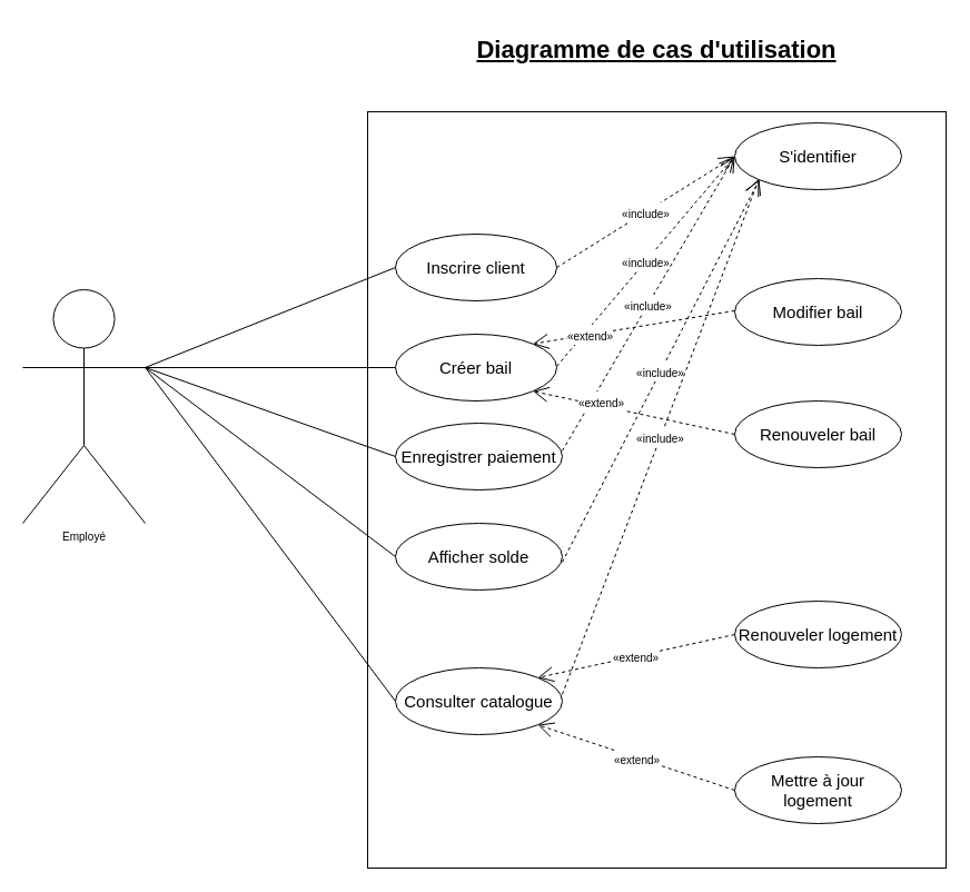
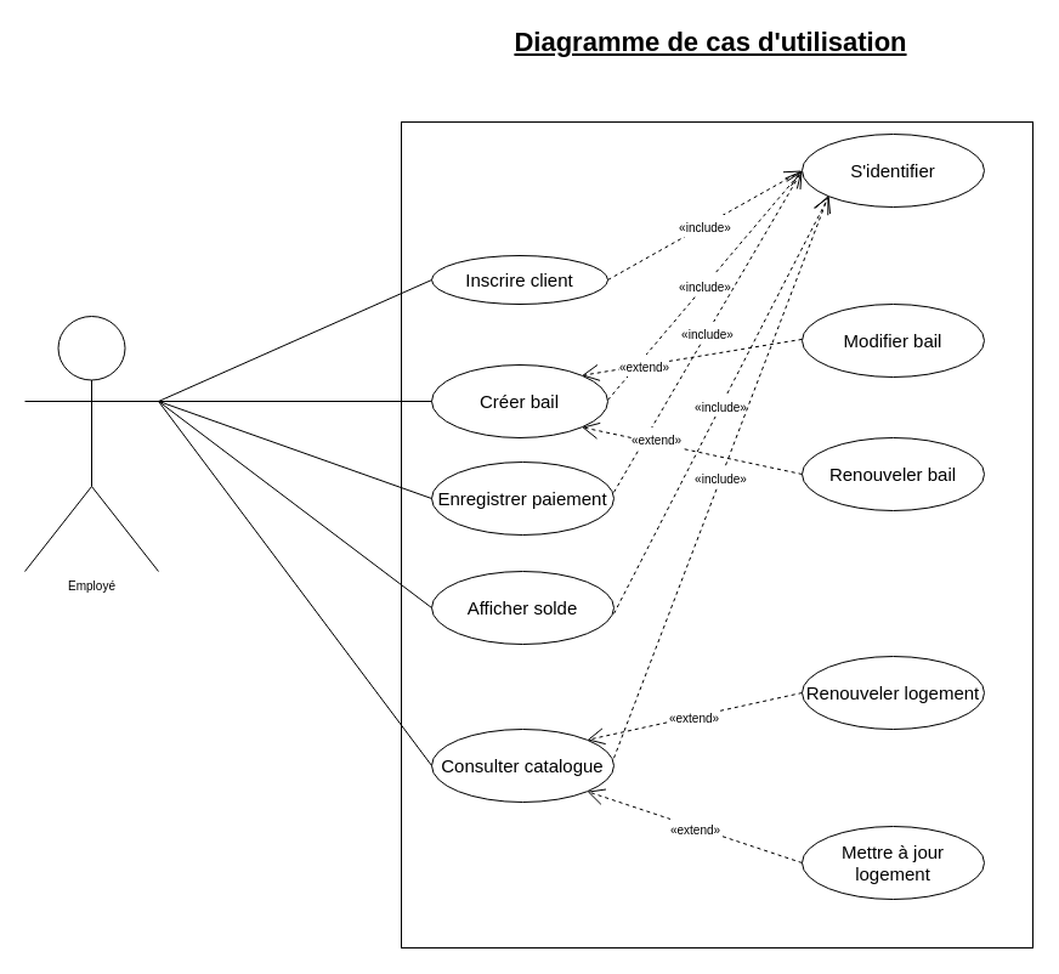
  <mxCell id="0" />
  <mxCell id="1" parent="0" />
  <mxCell id="2" value="" style="rounded=0;whiteSpace=wrap;html=1;" parent="1" vertex="1"><mxGeometry x="330" y="100" width="520" height="680" as="geometry" /></mxCell>
- <mxCell id="3" value="&lt;font style=&quot;font-size: 15px;&quot;&gt;Inscrire client&lt;/font&gt;" style="ellipse;whiteSpace=wrap;html=1;" parent="1" vertex="1"><mxGeometry x="355" y="210" width="145" height="60" as="geometry" /></mxCell>
+ <mxCell id="3" value="&lt;font style=&quot;font-size: 15px;&quot;&gt;Inscrire client&lt;/font&gt;" style="ellipse;whiteSpace=wrap;html=1;" parent="1" vertex="1"><mxGeometry x="355" y="210" width="145" height="40" as="geometry" /></mxCell>
  <mxCell id="4" value="&lt;font style=&quot;font-size: 15px;&quot;&gt;Créer bail&lt;/font&gt;" style="ellipse;whiteSpace=wrap;html=1;" parent="1" vertex="1"><mxGeometry x="355" y="300" width="145" height="60" as="geometry" /></mxCell>
  <mxCell id="5" value="&lt;font style=&quot;font-size: 15px;&quot;&gt;Consulter catalogue&lt;/font&gt;" style="ellipse;whiteSpace=wrap;html=1;" parent="1" vertex="1"><mxGeometry x="355" y="600" width="150" height="60" as="geometry" /></mxCell>
  <mxCell id="6" value="&lt;font style=&quot;font-size: 15px;&quot;&gt;Enregistrer paiement&lt;/font&gt;" style="ellipse;whiteSpace=wrap;html=1;" parent="1" vertex="1"><mxGeometry x="355" y="380" width="150" height="60" as="geometry" /></mxCell>
  <mxCell id="7" value="&lt;font style=&quot;font-size: 15px;&quot;&gt;Afficher solde&lt;/font&gt;" style="ellipse;whiteSpace=wrap;html=1;" parent="1" vertex="1"><mxGeometry x="355" y="470" width="150" height="60" as="geometry" /></mxCell>
  <mxCell id="8" value="&lt;font style=&quot;font-size: 15px;&quot;&gt;S'identifier&lt;/font&gt;" style="ellipse;whiteSpace=wrap;html=1;" parent="1" vertex="1"><mxGeometry x="660" y="110" width="150" height="60" as="geometry" /></mxCell>
  <mxCell id="9" value="&lt;font style=&quot;font-size: 15px;&quot;&gt;Modifier bail&lt;/font&gt;" style="ellipse;whiteSpace=wrap;html=1;" parent="1" vertex="1"><mxGeometry x="660" y="250" width="150" height="60" as="geometry" /></mxCell>
  <mxCell id="10" value="&lt;font style=&quot;font-size: 15px;&quot;&gt;Renouveler bail&lt;/font&gt;" style="ellipse;whiteSpace=wrap;html=1;" parent="1" vertex="1"><mxGeometry x="660" y="360" width="150" height="60" as="geometry" /></mxCell>
  <mxCell id="11" value="&lt;font style=&quot;font-size: 15px;&quot;&gt;Renouveler logement&lt;/font&gt;" style="ellipse;whiteSpace=wrap;html=1;" parent="1" vertex="1"><mxGeometry x="660" y="540" width="150" height="60" as="geometry" /></mxCell>
  <mxCell id="12" value="&lt;font style=&quot;font-size: 15px;&quot;&gt;Mettre à jour logement&lt;/font&gt;" style="ellipse;whiteSpace=wrap;html=1;" parent="1" vertex="1"><mxGeometry x="660" y="680" width="150" height="60" as="geometry" /></mxCell>
  <mxCell id="13" value="&lt;span style=&quot;font-family: Arial; font-size: 10px;&quot;&gt;«include»&lt;/span&gt;" style="endArrow=open;endSize=12;dashed=1;html=1;rounded=0;fontSize=15;entryX=0;entryY=0.5;entryDx=0;entryDy=0;exitX=1;exitY=0.5;exitDx=0;exitDy=0;" parent="1" source="3" target="8" edge="1"><mxGeometry width="160" relative="1" as="geometry"><mxPoint x="540" y="350" as="sourcePoint" /><mxPoint x="700" y="350" as="targetPoint" /></mxGeometry></mxCell>
  <mxCell id="14" value="&lt;span style=&quot;font-family: Arial; font-size: 10px;&quot;&gt;«include»&lt;/span&gt;" style="endArrow=open;endSize=12;dashed=1;html=1;rounded=0;fontSize=15;entryX=0;entryY=0.5;entryDx=0;entryDy=0;exitX=1;exitY=0.5;exitDx=0;exitDy=0;" parent="1" target="8" edge="1"><mxGeometry width="160" relative="1" as="geometry"><mxPoint x="500" y="328.87" as="sourcePoint" /><mxPoint x="681.756" y="249.999" as="targetPoint" /></mxGeometry></mxCell>
  <mxCell id="15" value="&lt;span style=&quot;font-family: Arial; font-size: 10px;&quot;&gt;«include»&lt;/span&gt;" style="endArrow=open;endSize=12;dashed=1;html=1;rounded=0;fontSize=15;exitX=1;exitY=0.5;exitDx=0;exitDy=0;" parent="1" edge="1"><mxGeometry width="160" relative="1" as="geometry"><mxPoint x="505" y="404.87" as="sourcePoint" /><mxPoint x="660" y="140" as="targetPoint" /></mxGeometry></mxCell>
  <mxCell id="16" value="&lt;span style=&quot;font-family: Arial; font-size: 10px;&quot;&gt;«include»&lt;/span&gt;" style="endArrow=open;endSize=12;dashed=1;html=1;rounded=0;fontSize=15;exitX=1;exitY=0.5;exitDx=0;exitDy=0;entryX=0;entryY=1;entryDx=0;entryDy=0;" parent="1" target="8" edge="1"><mxGeometry width="160" relative="1" as="geometry"><mxPoint x="505" y="504.87" as="sourcePoint" /><mxPoint x="660" y="240" as="targetPoint" /></mxGeometry></mxCell>
  <mxCell id="17" value="&lt;span id=&quot;docs-internal-guid-34963012-7fff-4759-c62f-b69913e52d13&quot;&gt;&lt;span style=&quot;font-family: Arial; background-color: transparent; font-variant-numeric: normal; font-variant-east-asian: normal; vertical-align: baseline;&quot;&gt;&lt;font style=&quot;font-size: 10px;&quot;&gt;«include»&lt;/font&gt;&lt;/span&gt;&lt;/span&gt;" style="endArrow=open;endSize=12;dashed=1;html=1;rounded=0;fontSize=15;exitX=1;exitY=0.5;exitDx=0;exitDy=0;" parent="1" edge="1"><mxGeometry width="160" relative="1" as="geometry"><mxPoint x="505" y="623.74" as="sourcePoint" /><mxPoint x="682" y="160" as="targetPoint" /></mxGeometry></mxCell>
  <mxCell id="18" value="&lt;span style=&quot;font-family: Arial; font-size: 10px;&quot;&gt;«extend»&lt;/span&gt;" style="endArrow=open;endSize=12;dashed=1;html=1;rounded=0;fontSize=15;entryX=1;entryY=0;entryDx=0;entryDy=0;exitX=0;exitY=0.5;exitDx=0;exitDy=0;" parent="1" source="11" target="5" edge="1"><mxGeometry width="160" relative="1" as="geometry"><mxPoint x="540" y="490" as="sourcePoint" /><mxPoint x="700" y="490" as="targetPoint" /></mxGeometry></mxCell>
  <mxCell id="19" value="&lt;span style=&quot;font-family: Arial; font-size: 10px;&quot;&gt;«extend»&lt;/span&gt;" style="endArrow=open;endSize=12;dashed=1;html=1;rounded=0;fontSize=15;entryX=1;entryY=1;entryDx=0;entryDy=0;exitX=0;exitY=0.5;exitDx=0;exitDy=0;" parent="1" target="5" edge="1"><mxGeometry width="160" relative="1" as="geometry"><mxPoint x="660" y="710" as="sourcePoint" /><mxPoint x="483.244" y="748.871" as="targetPoint" /></mxGeometry></mxCell>
  <mxCell id="20" value="&lt;span style=&quot;font-family: Arial; font-size: 10px;&quot;&gt;«extend»&lt;/span&gt;" style="endArrow=open;endSize=12;dashed=1;html=1;rounded=0;fontSize=15;entryX=1;entryY=1;entryDx=0;entryDy=0;exitX=0;exitY=0.5;exitDx=0;exitDy=0;" parent="1" source="10" target="4" edge="1"><mxGeometry x="0.336" y="-4" width="160" relative="1" as="geometry"><mxPoint x="660" y="420.56" as="sourcePoint" /><mxPoint x="483.244" y="459.431" as="targetPoint" /><mxPoint as="offset" /></mxGeometry></mxCell>
  <mxCell id="21" value="&lt;span style=&quot;font-family: Arial; font-size: 10px;&quot;&gt;«extend»&lt;/span&gt;" style="endArrow=open;endSize=12;dashed=1;html=1;rounded=0;fontSize=15;entryX=1;entryY=0;entryDx=0;entryDy=0;exitX=0;exitY=0.5;exitDx=0;exitDy=0;" parent="1" target="4" edge="1"><mxGeometry x="0.436" width="160" relative="1" as="geometry"><mxPoint x="660" y="278.89" as="sourcePoint" /><mxPoint x="479.011" y="240.001" as="targetPoint" /><mxPoint as="offset" /></mxGeometry></mxCell>
  <mxCell id="22" value="Employé" style="shape=umlActor;verticalLabelPosition=bottom;verticalAlign=top;html=1;fontSize=10;" parent="1" vertex="1"><mxGeometry x="20" y="260" width="110" height="210" as="geometry" /></mxCell>
  <mxCell id="23" value="" style="endArrow=none;html=1;rounded=0;fontSize=10;entryX=0;entryY=0.5;entryDx=0;entryDy=0;" parent="1" target="3" edge="1"><mxGeometry width="50" height="50" relative="1" as="geometry"><mxPoint x="130" y="330" as="sourcePoint" /><mxPoint x="180" y="280" as="targetPoint" /></mxGeometry></mxCell>
  <mxCell id="24" value="" style="endArrow=none;html=1;rounded=0;fontSize=10;entryX=0;entryY=0.5;entryDx=0;entryDy=0;" parent="1" target="4" edge="1"><mxGeometry width="50" height="50" relative="1" as="geometry"><mxPoint x="130" y="330" as="sourcePoint" /><mxPoint x="365" y="250" as="targetPoint" /></mxGeometry></mxCell>
  <mxCell id="25" value="" style="endArrow=none;html=1;rounded=0;fontSize=10;entryX=0;entryY=0.5;entryDx=0;entryDy=0;exitX=1;exitY=0.333;exitDx=0;exitDy=0;exitPerimeter=0;" parent="1" source="22" target="6" edge="1"><mxGeometry width="50" height="50" relative="1" as="geometry"><mxPoint x="150" y="350" as="sourcePoint" /><mxPoint x="365" y="340" as="targetPoint" /></mxGeometry></mxCell>
  <mxCell id="26" value="" style="endArrow=none;html=1;rounded=0;fontSize=10;entryX=0;entryY=0.5;entryDx=0;entryDy=0;exitX=1;exitY=0.333;exitDx=0;exitDy=0;exitPerimeter=0;" parent="1" source="22" target="7" edge="1"><mxGeometry width="50" height="50" relative="1" as="geometry"><mxPoint x="160" y="360" as="sourcePoint" /><mxPoint x="365" y="420" as="targetPoint" /></mxGeometry></mxCell>
  <mxCell id="27" value="" style="endArrow=none;html=1;rounded=0;fontSize=10;entryX=0;entryY=0.5;entryDx=0;entryDy=0;exitX=1;exitY=0.333;exitDx=0;exitDy=0;exitPerimeter=0;" parent="1" source="22" target="5" edge="1"><mxGeometry width="50" height="50" relative="1" as="geometry"><mxPoint x="170" y="370" as="sourcePoint" /><mxPoint x="365" y="510" as="targetPoint" /></mxGeometry></mxCell>
- <mxCell id="28" value="&lt;font size=&quot;1&quot; style=&quot;&quot;&gt;&lt;b style=&quot;&quot;&gt;&lt;u style=&quot;font-size: 22px;&quot;&gt;Diagramme de cas d'utilisation&lt;/u&gt;&lt;/b&gt;&lt;/font&gt;" style="text;html=1;strokeColor=none;fillColor=none;align=center;verticalAlign=middle;whiteSpace=wrap;rounded=0;fontSize=10;" parent="1" vertex="1"><mxGeometry x="350" y="20" width="480" height="50" as="geometry" /></mxCell>
+ <mxCell id="28" value="&lt;font size=&quot;1&quot; style=&quot;&quot;&gt;&lt;b style=&quot;&quot;&gt;&lt;u style=&quot;font-size: 22px;&quot;&gt;Diagramme de cas d'utilisation&lt;/u&gt;&lt;/b&gt;&lt;/font&gt;" style="text;html=1;strokeColor=none;fillColor=none;align=center;verticalAlign=middle;whiteSpace=wrap;rounded=0;fontSize=10;" parent="1" vertex="1"><mxGeometry x="345" y="10" width="480" height="50" as="geometry" /></mxCell>
